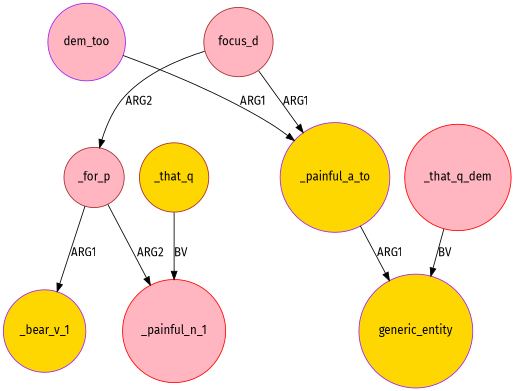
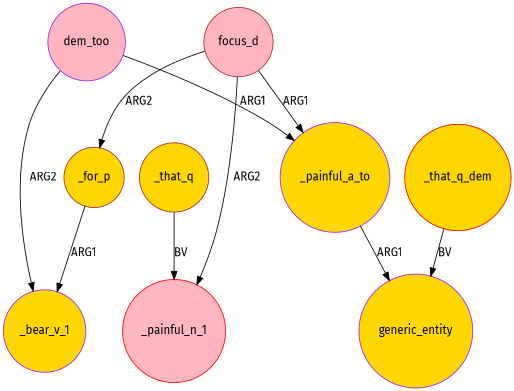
  digraph {
    fontname="Fira Sans"
    node [color=purple fillcolor=lightpink fontname="Fira Sans" shape=circle style=filled]
    edge [fontname="Fira Sans"]
    n1 [label=dem_too]
    _bear_v_1 [fillcolor=gold]
    _painful_a_to [fillcolor=gold]
    generic_entity [fillcolor=gold]
    n5 [color=brown fillcolor=gold label=_that_q]
    n6 [color=red label=_painful_n_1]
    focus_d [color=brown]
-   _for_p [color=brown]
-   _that_q_dem [color=red]
+   _for_p [color=brown fillcolor=gold]
+   _that_q_dem [color=red fillcolor=gold]
+   n1 -> _bear_v_1 [label=ARG2]
    n1 -> _painful_a_to [label=ARG1]
    _painful_a_to -> generic_entity [label=ARG1]
    n5 -> n6 [label=BV]
    focus_d -> _painful_a_to [label=ARG1]
    focus_d -> _for_p [label=ARG2]
    _for_p -> _bear_v_1 [label=ARG1]
-   _for_p -> n6 [label=ARG2]
+   focus_d -> n6 [label=ARG2]
    _that_q_dem -> generic_entity [label=BV]
  }
